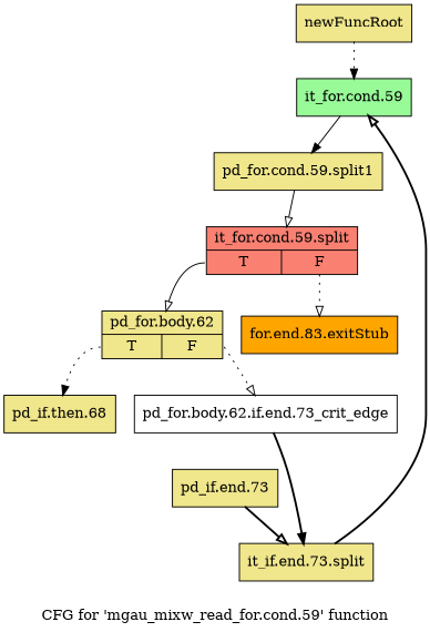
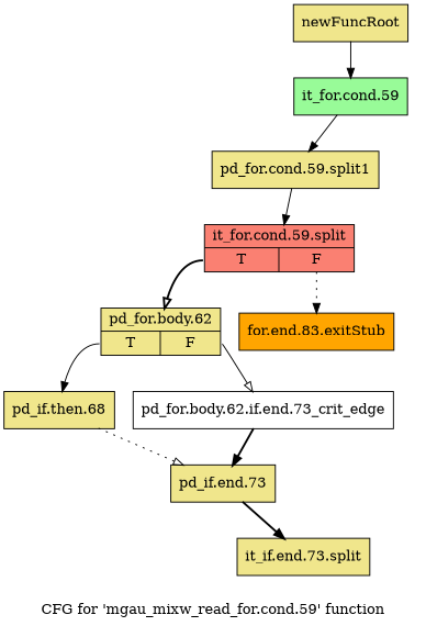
  digraph {
    label="CFG for 'mgau_mixw_read_for.cond.59' function"
    node [fillcolor=khaki shape=record style=filled]
    edge [arrowhead=normal style=solid]
    n1 [label="{newFuncRoot}"]
    n2 [fillcolor=palegreen label="{it_for.cond.59}"]
    n3 [label="{pd_for.cond.59.split1}"]
    n4 [fillcolor=salmon label="{it_for.cond.59.split|{<s0>T|<s1>F}}"]
    n5 [fillcolor=orange label="{for.end.83.exitStub}"]
    n6 [label="{pd_for.body.62|{<s0>T|<s1>F}}"]
    n7 [label="{pd_if.then.68}"]
    n8 [fillcolor=white label="{pd_for.body.62.if.end.73_crit_edge}"]
    n9 [label="{pd_if.end.73}"]
    n10 [label="{it_if.end.73.split}"]
-   n1 -> n2 [style=dotted]
+   n1 -> n2
    n2 -> n3
-   n3 -> n4 [arrowhead=onormal]
-   n4 -> n5 [arrowhead=onormal style=dotted tailport=s1]
-   n4 -> n6 [arrowhead=onormal tailport=s0]
-   n6 -> n7 [style=dotted tailport=s0]
-   n6 -> n8 [arrowhead=onormal style=dotted tailport=s1]
-   n8 -> n10 [style=bold]
-   n9 -> n10 [arrowhead=onormal style=bold]
-   n10 -> n2 [arrowhead=onormal style=bold]
+   n3 -> n4
+   n4 -> n5 [style=dotted tailport=s1]
+   n4 -> n6 [arrowhead=onormal style=bold tailport=s0]
+   n6 -> n7 [tailport=s0]
+   n6 -> n8 [arrowhead=onormal tailport=s1]
+   n7 -> n9 [arrowhead=onormal style=dotted]
+   n8 -> n9 [style=bold]
+   n9 -> n10 [style=bold]
  }
